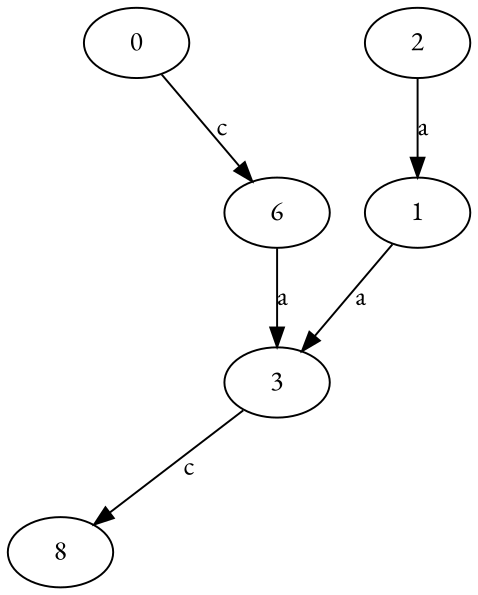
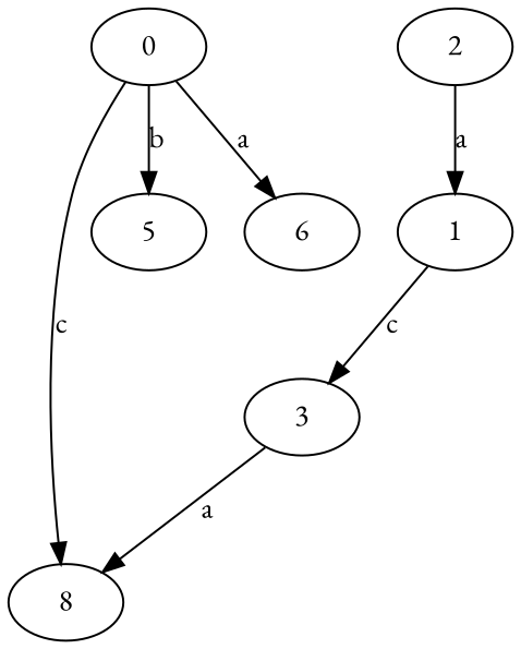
  strict digraph {
    fontname="EB Garamond"
    node [fontname="EB Garamond"]
    edge [fontname="EB Garamond"]
    1
    3
    2
    8
    0
+   5
    6
-   1 -> 3 [label=a]
-   3 -> 8 [label=c]
+   1 -> 3 [label=c]
+   3 -> 8 [label=a]
    2 -> 1 [label=a]
-   0 -> 6 [label=c]
-   6 -> 3 [label=a]
+   0 -> 8 [label=c]
+   0 -> 5 [label=b]
+   0 -> 6 [label=a]
  }
